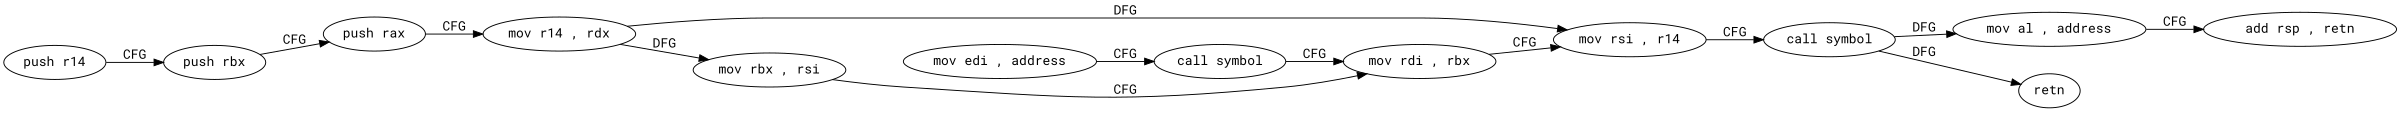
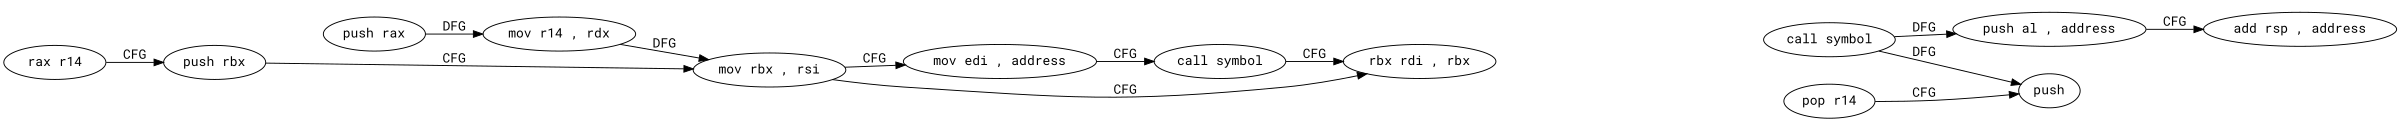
  digraph {
    fontname="Roboto Mono"
    rankdir=LR
    node [fontname="Roboto Mono"]
    edge [fontname="Roboto Mono"]
-   n1 [label="push r14"]
+   n1 [label="rax r14"]
    n2 [label="push rbx"]
    n3 [label="push rax"]
    n4 [label="mov r14 , rdx"]
    n5 [label="mov rbx , rsi"]
-   n6 [label="mov rsi , r14"]
    n7 [label="mov edi , address"]
-   n8 [label="mov rdi , rbx"]
+   n8 [label="rbx rdi , rbx"]
    n9 [label="call symbol"]
    n10 [label="call symbol"]
-   n11 [label="mov al , address"]
-   n12 [label=retn]
-   n13 [label="add rsp , retn"]
+   n11 [label="push al , address"]
+   n12 [label=push]
+   n13 [label="add rsp , address"]
+   n14 [label="pop r14"]
    n1 -> n2 [label=CFG]
-   n2 -> n3 [label=CFG]
-   n3 -> n4 [label=CFG]
+   n2 -> n5 [label=CFG]
+   n3 -> n4 [label=DFG]
    n4 -> n5 [label=DFG]
-   n4 -> n6 [label=DFG]
+   n5 -> n7 [label=CFG]
    n5 -> n8 [label=CFG]
-   n6 -> n9 [label=CFG]
    n7 -> n10 [label=CFG]
-   n8 -> n6 [label=CFG]
    n9 -> n11 [label=DFG]
    n9 -> n12 [label=DFG]
    n10 -> n8 [label=CFG]
    n11 -> n13 [label=CFG]
+   n14 -> n12 [label=CFG]
  }
